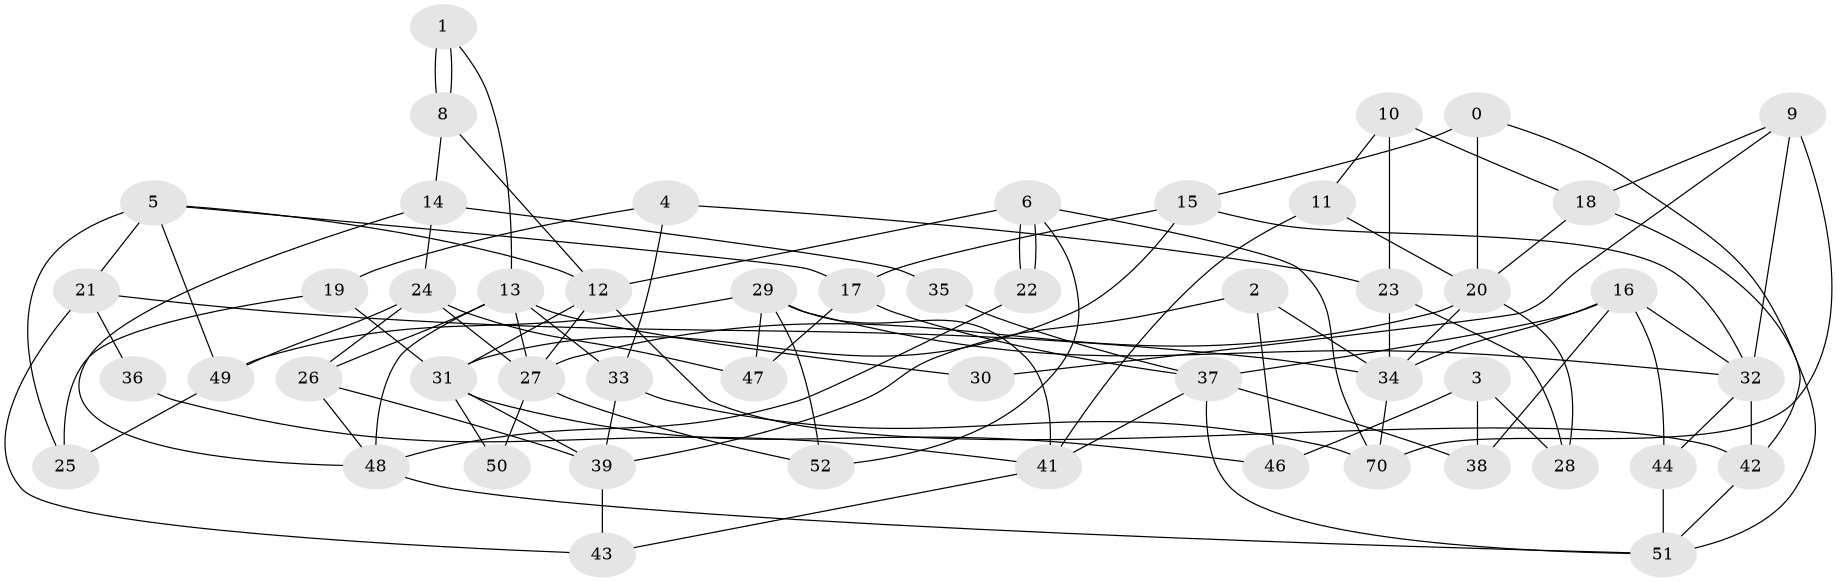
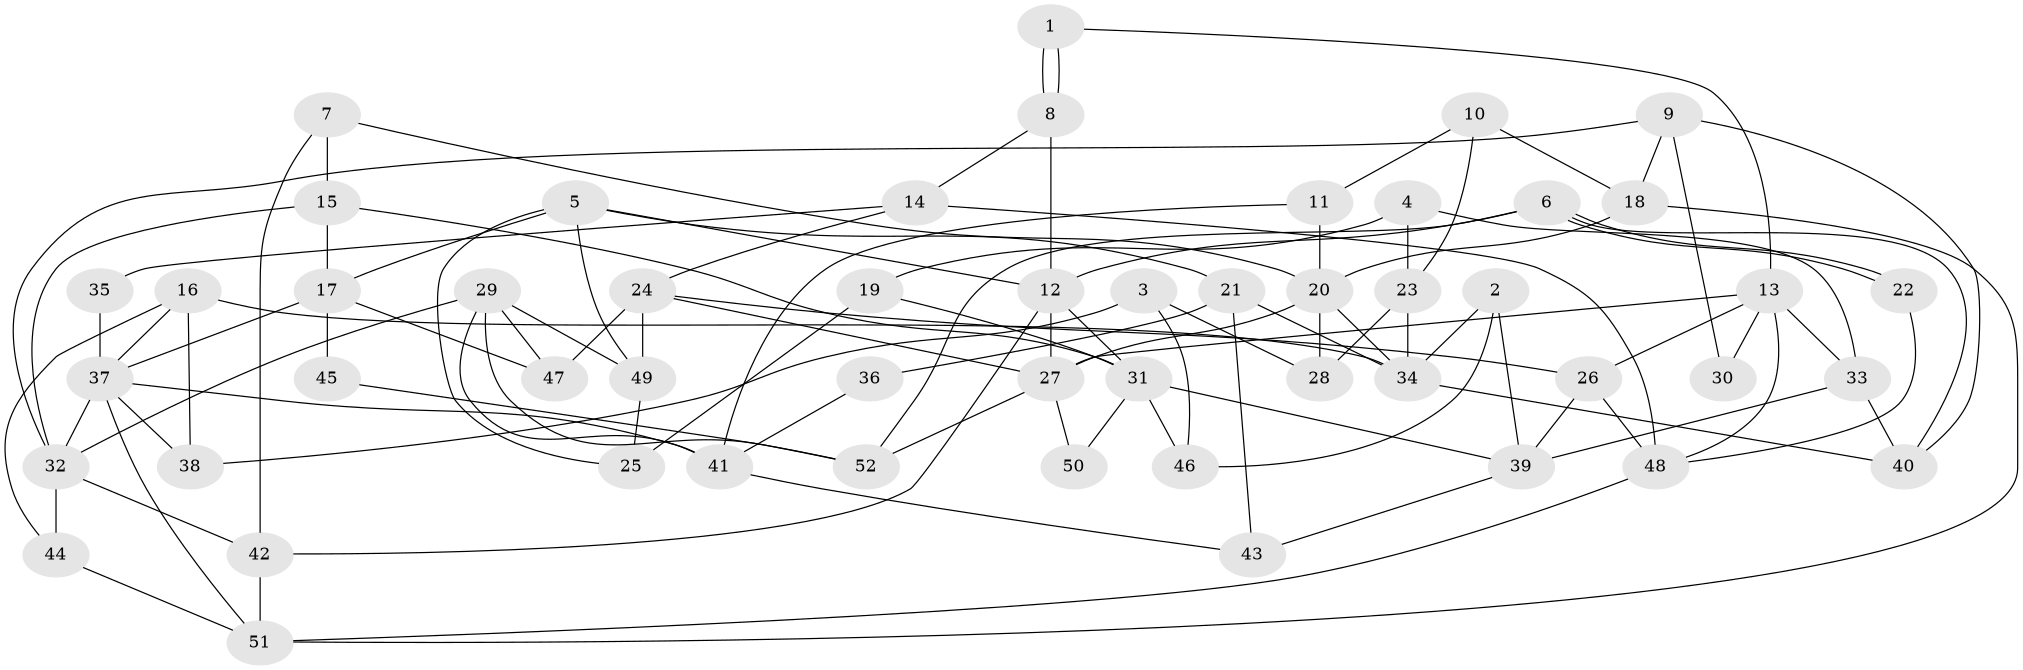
  graph {
    node [color=gray90 style=filled]
    1
    8
    13
    12
    14
    33
    30
    27
    26
    48
    2
    34
    39
    46
-   40 [label=70]
+   40
    43
    3
    28
    38
    4
    19
    23
    25
    31
    5
    17
    21
    49
    42
    37
+   45
    47
    36
    6
    22
    52
-   7 [label=0]
+   7
    15
    20
    32
    51
    24
    35
    9
    18
    44
    10
    11
    41
    50
    16
    29
    1 -- 8
    1 -- 8
    1 -- 13
    8 -- 12
    8 -- 14
    13 -- 33
    13 -- 30
    13 -- 27
    13 -- 26
    13 -- 48
    12 -- 27
    12 -- 31
    12 -- 42
    14 -- 48
    14 -- 24
    14 -- 35
    33 -- 39
    33 -- 40
    27 -- 52
    27 -- 50
    26 -- 48
    26 -- 39
    48 -- 51
    2 -- 34
    2 -- 39
    2 -- 46
    34 -- 40
    39 -- 43
    3 -- 46
    3 -- 28
    3 -- 38
    4 -- 33
    4 -- 19
    4 -- 23
    19 -- 25
    19 -- 31
    23 -- 34
    23 -- 28
    31 -- 39
    31 -- 46
    31 -- 50
    5 -- 12
    5 -- 25
    5 -- 17
    5 -- 21
    5 -- 49
    17 -- 37
+   17 -- 45
    17 -- 47
    21 -- 34
    21 -- 43
    21 -- 36
    49 -- 25
    42 -- 51
    37 -- 38
    37 -- 51
    37 -- 41
+   45 -- 52
    36 -- 41
    6 -- 12
    6 -- 40
    6 -- 22
    6 -- 22
    6 -- 52
    22 -- 48
    7 -- 42
    7 -- 15
    7 -- 20
    15 -- 31
    15 -- 17
    15 -- 32
    20 -- 27
    20 -- 34
    20 -- 28
    32 -- 42
    32 -- 44
    24 -- 27
    24 -- 26
    24 -- 49
    24 -- 47
    35 -- 37
    9 -- 30
    9 -- 40
    9 -- 32
    9 -- 18
    18 -- 20
    18 -- 51
    44 -- 51
    10 -- 23
    10 -- 18
    10 -- 11
    11 -- 20
    11 -- 41
    41 -- 43
    16 -- 34
    16 -- 38
    16 -- 37
-   16 -- 32
+   37 -- 32
    16 -- 44
    29 -- 49
    29 -- 47
    29 -- 52
    29 -- 32
    29 -- 41
  }
